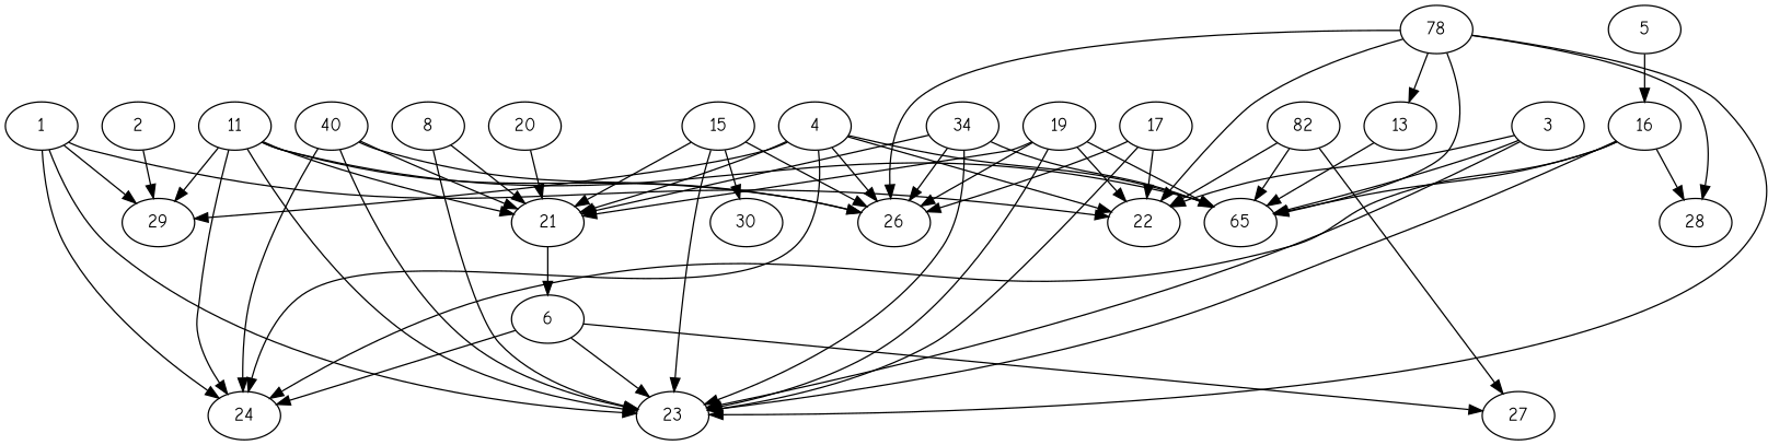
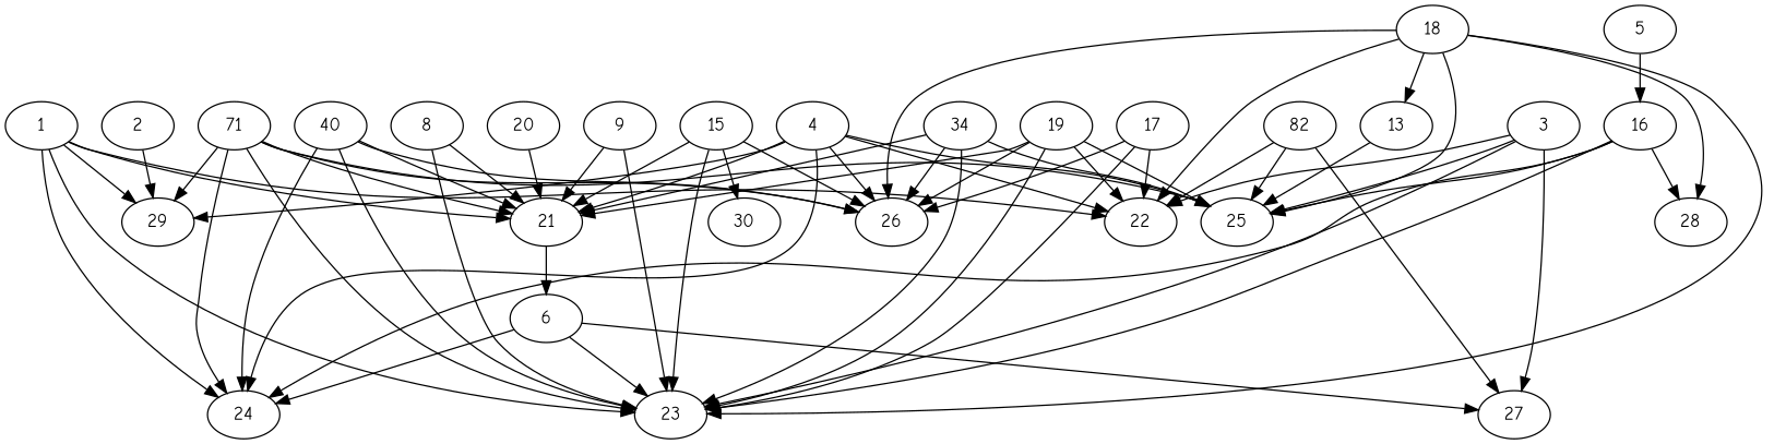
  digraph {
    fontname="Comic Neue"
    node [alpha=0.15 fontname="Comic Neue"]
    edge [fontname="Comic Neue"]
    1 [alpha=0.06 expect_size=28666880]
    21 [expect_size=44271616]
    22 [alpha=0.13 expect_size=24343552]
    23 [alpha=0.16 expect_size=46020608]
    24 [expect_size=15882240]
    29 [alpha=0.02 expect_size=52191232]
    6 [alpha=0.19 expect_size=17737728]
    2 [expect_size=21560320]
    3 [alpha=0.05 expect_size=15819776]
-   25 [alpha=0.04 expect_size=24692736 label=65]
+   25 [alpha=0.04 expect_size=24692736]
    27 [alpha=0.01 expect_size=30624768]
    4 [alpha=0.12 expect_size=42644480]
    26 [alpha=0.18 expect_size=15053824]
    5 [expect_size=27912192]
    16 [alpha=0.07 expect_size=50832384]
    8 [alpha=0.20 expect_size=6213632]
+   9 [alpha=0.11 expect_size=41326592]
    n18 [alpha=0.01 expect_size=35883008 label=40]
-   11 [alpha=0.12 expect_size=21853184]
+   11 [alpha=0.12 expect_size=21853184 label=71]
    n20 [alpha=0.09 expect_size=34857984 label=82]
    13 [alpha=0.07 expect_size=24187904]
    n22 [alpha=0.04 expect_size=36013056 label=34]
    15 [alpha=0.16 expect_size=16064512]
    30 [alpha=0.14 expect_size=7486464]
    28 [alpha=0.04 expect_size=13317120]
    17 [alpha=0.13 expect_size=47578112]
-   18 [alpha=0.16 expect_size=15564800 label=78]
+   18 [alpha=0.16 expect_size=15564800]
    19 [alpha=0.01 expect_size=15413248]
    20 [alpha=0.03 expect_size=42373120]
+   1 -> 21
    1 -> 22
    1 -> 23
    1 -> 24
    1 -> 29
    21 -> 6
    6 -> 23
    6 -> 24
    6 -> 27
    2 -> 29
    3 -> 22
    3 -> 23
    3 -> 25
+   3 -> 27
    4 -> 21
    4 -> 22
    4 -> 24
    4 -> 29
    4 -> 25
    4 -> 26
    5 -> 16
    16 -> 23
    16 -> 24
    16 -> 25
    16 -> 28
    8 -> 21
    8 -> 23
+   9 -> 21
+   9 -> 23
    n18 -> 21
    n18 -> 23
    n18 -> 24
    n18 -> 26
    11 -> 21
    11 -> 23
    11 -> 24
    11 -> 29
    11 -> 25
    11 -> 26
    n20 -> 22
    n20 -> 25
    n20 -> 27
    13 -> 25
    n22 -> 21
    n22 -> 23
    n22 -> 25
    n22 -> 26
    15 -> 21
    15 -> 23
    15 -> 26
    15 -> 30
    17 -> 22
    17 -> 23
    17 -> 26
    18 -> 22
    18 -> 23
    18 -> 25
    18 -> 26
    18 -> 13
    18 -> 28
    19 -> 21
    19 -> 22
    19 -> 23
    19 -> 25
    19 -> 26
    20 -> 21
  }
